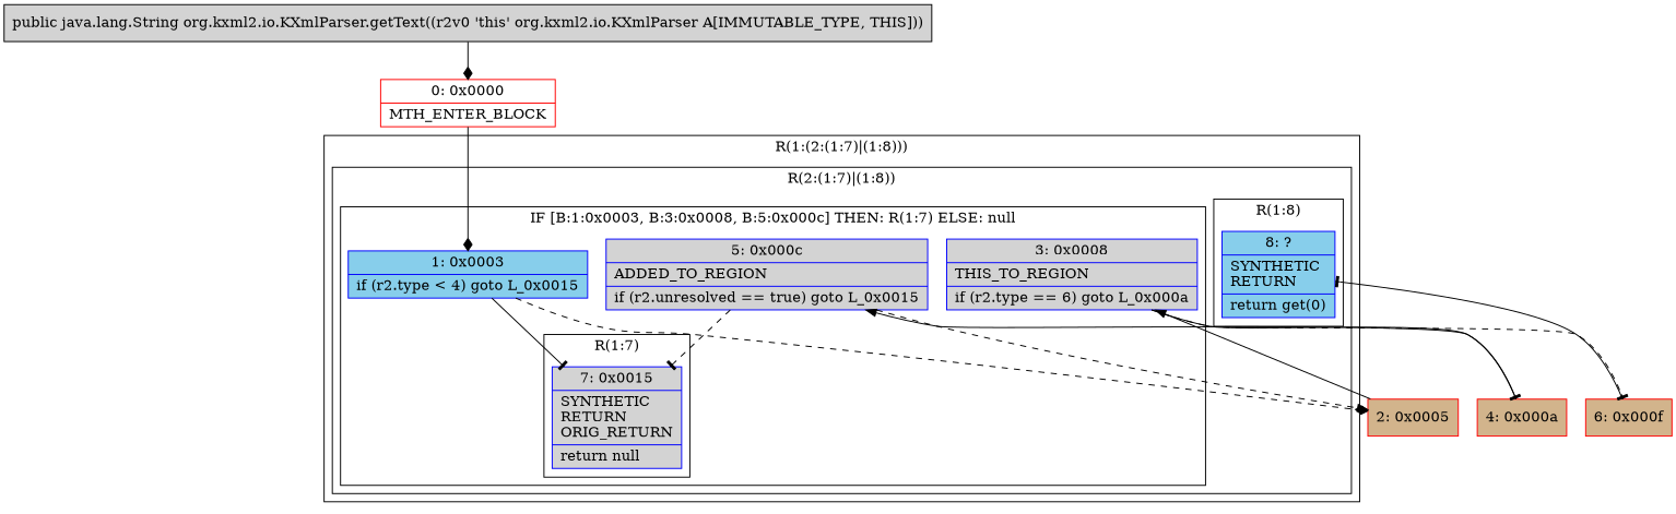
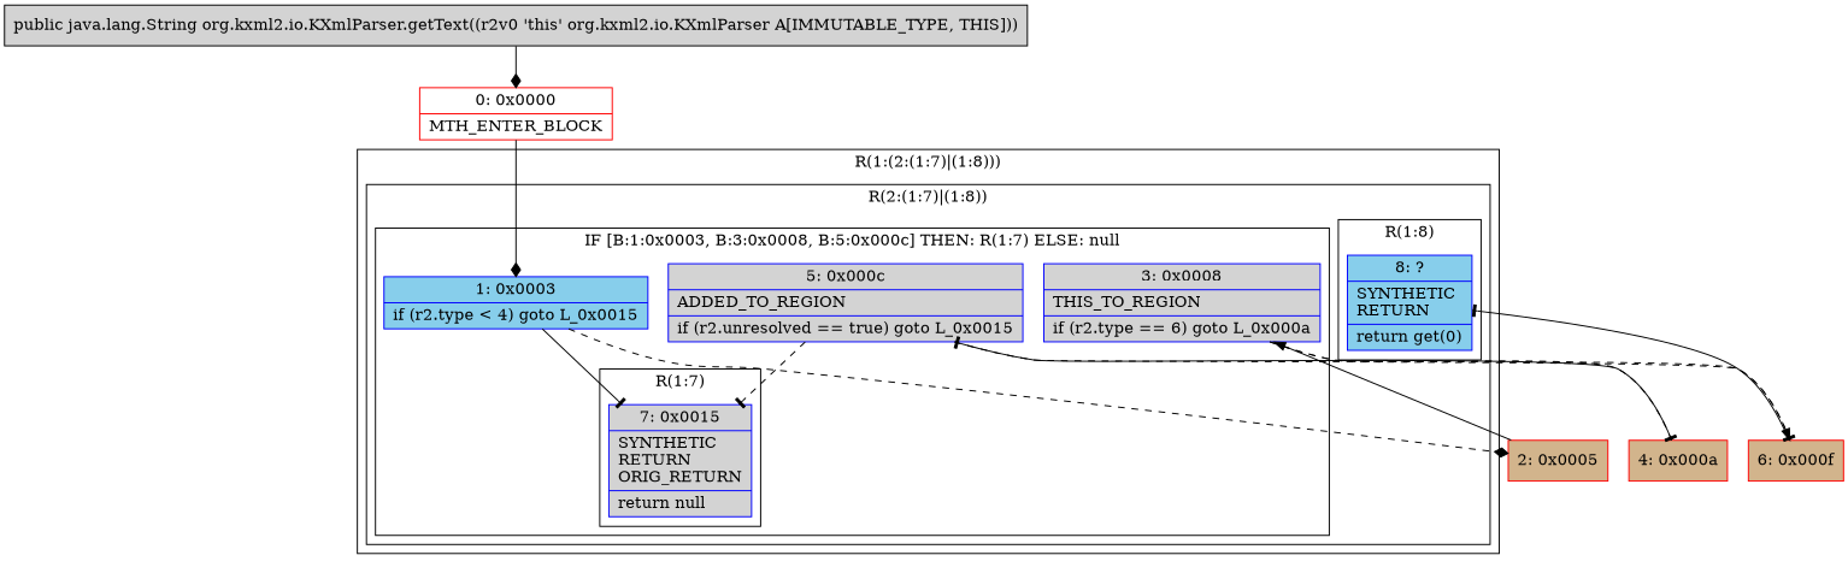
  digraph {
    node [color=blue fillcolor=lightgrey shape=record style=filled]
    edge [arrowhead=tee]
    n1 [label="{7\:\ 0x0015|SYNTHETIC\lRETURN\lORIG_RETURN\l|return null\l}"]
    n2 [fillcolor=skyblue label="{1\:\ 0x0003|if (r2.type \< 4) goto L_0x0015\l}"]
    n3 [label="{3\:\ 0x0008|THIS_TO_REGION\l|if (r2.type == 6) goto L_0x000a\l}"]
    n4 [label="{5\:\ 0x000c|ADDED_TO_REGION\l|if (r2.unresolved == true) goto L_0x0015\l}"]
    n5 [fillcolor=skyblue label="{8\:\ ?|SYNTHETIC\lRETURN\l|return get(0)\l}"]
    n6 [color=red fillcolor=tan label="{2\:\ 0x0005}"]
    n7 [color=red fillcolor=tan label="{4\:\ 0x000a}"]
    n8 [color=red fillcolor=tan label="{6\:\ 0x000f}"]
    n9 [color=red fillcolor=white label="{0\:\ 0x0000|MTH_ENTER_BLOCK\l}"]
    n10 [label="{public java.lang.String org.kxml2.io.KXmlParser.getText((r2v0 'this' org.kxml2.io.KXmlParser A[IMMUTABLE_TYPE, THIS])) }" color=""]
    subgraph cluster_1 {
      label="R(1:(2:(1:7)|(1:8)))"
      subgraph cluster_2 {
        label="R(2:(1:7)|(1:8))"
        subgraph cluster_3 {
          label="IF [B:1:0x0003, B:3:0x0008, B:5:0x000c] THEN: R(1:7) ELSE: null"
          n2
          n3
          n4
          subgraph cluster_4 {
            label="R(1:7)"
            n1
          }
        }
        subgraph cluster_5 {
          label="R(1:8)"
          n5
        }
      }
    }
    n2 -> n1
    n2 -> n6 [arrowhead=diamond style=dashed]
-   n3 -> n7
+   n3 -> n7 [style=dashed]
    n3 -> n8 [style=dashed]
    n4 -> n1 [style=dashed]
-   n4 -> n6 [arrowhead=normal style=dashed]
+   n4 -> n8 [arrowhead=normal style=dashed]
    n6 -> n3 [arrowhead=normal]
-   n7 -> n4 [arrowhead=normal]
+   n7 -> n4
    n8 -> n5
    n9 -> n2 [arrowhead=diamond]
    n10 -> n9 [arrowhead=diamond]
  }
